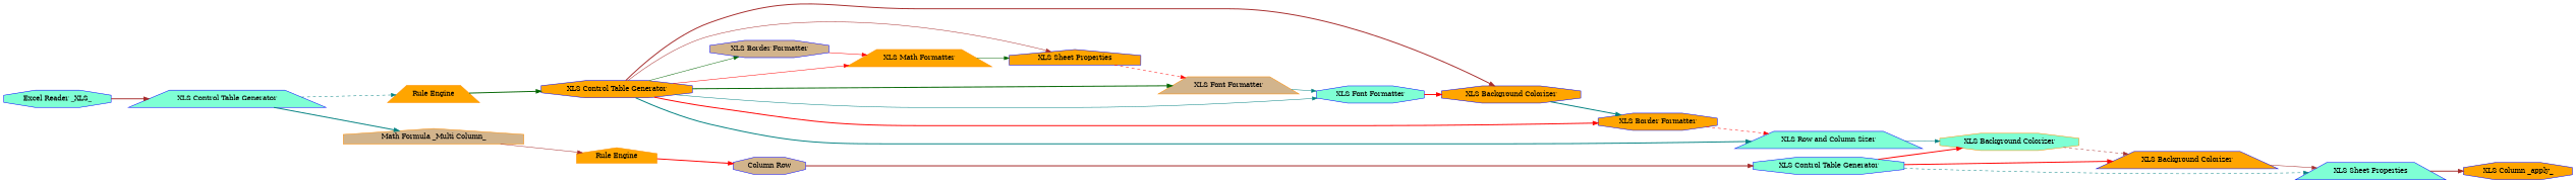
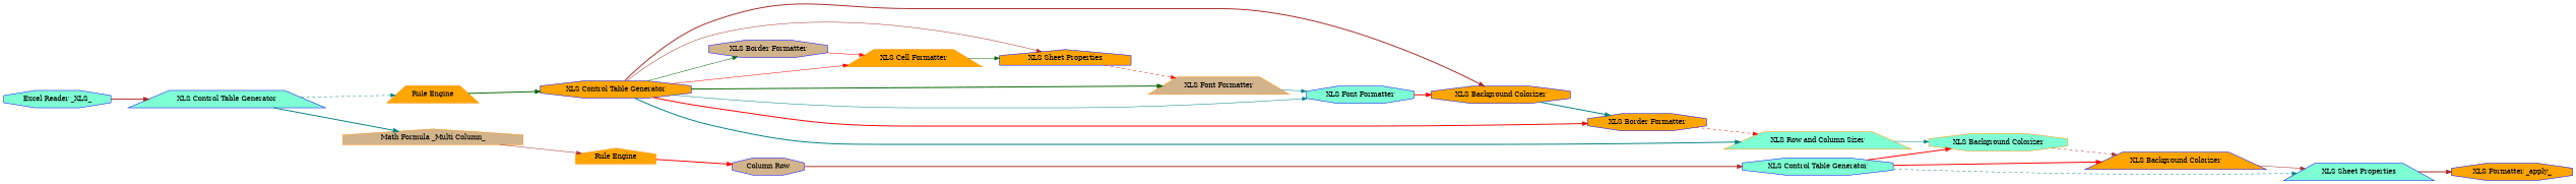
  digraph {
    rankdir=LR
    node [color=blue fillcolor=orange shape=octagon style=filled]
    edge [color=red style=bold]
    n1 [fillcolor=aquamarine label="XLS Control Table Generator" shape=trapezium]
    n2 [color=darkorange label="Rule Engine" shape=trapezium]
    n3 [color=darkorange fillcolor=tan label="Math Formula _Multi Column_" shape=house]
    n4 [label="XLS Control Table Generator"]
    n5 [color=darkorange label="Rule Engine" shape=house]
-   n6 [color=darkorange label="XLS Math Formatter" shape=trapezium]
+   n6 [color=darkorange label="XLS Cell Formatter" shape=trapezium]
    n7 [label="XLS Sheet Properties" shape=house]
    n8 [color=darkorange fillcolor=tan label="XLS Font Formatter" shape=trapezium]
-   n9 [fillcolor=aquamarine label="XLS Row and Column Sizer" shape=trapezium]
+   n9 [color=darkorange fillcolor=aquamarine label="XLS Row and Column Sizer" shape=trapezium]
    n10 [label="XLS Border Formatter"]
    n11 [label="XLS Background Colorizer"]
    n12 [fillcolor=tan label="XLS Border Formatter"]
    n13 [fillcolor=aquamarine label="XLS Font Formatter"]
    n14 [color=darkorange fillcolor=aquamarine label="XLS Background Colorizer"]
    n15 [label="XLS Background Colorizer" shape=trapezium]
    n16 [fillcolor=aquamarine label="Excel Reader _XLS_"]
    n17 [fillcolor=tan label="Column Row"]
    n18 [fillcolor=aquamarine label="XLS Control Table Generator"]
    n19 [fillcolor=aquamarine label="XLS Sheet Properties" shape=trapezium]
-   n20 [label="XLS Column _apply_"]
+   n20 [label="XLS Formatter _apply_"]
    n1 -> n2 [color=teal style=dashed]
    n1 -> n3 [color=teal]
    n2 -> n4 [color=darkgreen]
    n3 -> n5 [color=brown style=solid]
    n4 -> n6 [style=solid]
    n4 -> n7 [color=brown style=solid]
    n4 -> n8 [color=darkgreen]
    n4 -> n9 [color=teal]
    n4 -> n10
    n4 -> n11 [color=brown]
    n4 -> n12 [color=darkgreen style=solid]
    n4 -> n13 [color=teal style=solid]
    n5 -> n17
    n6 -> n7 [color=darkgreen style=solid]
    n7 -> n8 [style=dashed]
    n8 -> n13 [color=teal style=solid]
    n9 -> n14 [color=teal style=solid]
    n10 -> n9 [style=dashed]
    n11 -> n10 [color=teal]
    n12 -> n6 [style=solid]
    n13 -> n11
    n14 -> n15 [color=brown style=dashed]
    n15 -> n19 [color=brown style=solid]
    n16 -> n1 [color=brown]
    n17 -> n18 [color=brown]
    n18 -> n14
    n18 -> n15
    n18 -> n19 [color=teal style=dashed]
    n19 -> n20 [color=brown]
  }
